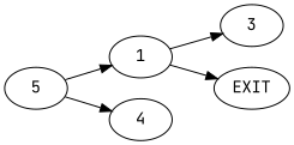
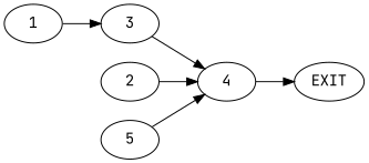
  digraph {
    fontname="JetBrains Mono"
    rankdir=LR
    node [fontname="JetBrains Mono"]
    edge [fontname="JetBrains Mono"]
    1
    3
+   2
    4
    n5 [label=EXIT]
    5
    1 -> 3
-   1 -> n5
-   5 -> 1
+   3 -> 4
+   2 -> 4
+   4 -> n5
    5 -> 4
  }
